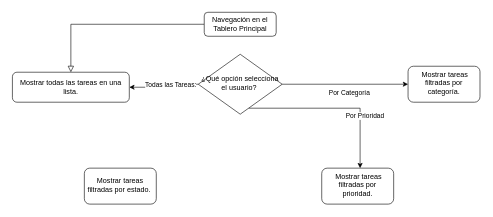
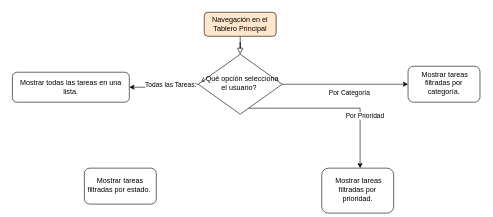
  <mxCell id="0" />
  <mxCell id="1" parent="0" />
- <mxCell id="2" value="" style="rounded=0;html=1;jettySize=auto;orthogonalLoop=1;fontSize=11;endArrow=block;endFill=0;endSize=8;strokeWidth=1;shadow=0;labelBackgroundColor=none;edgeStyle=orthogonalEdgeStyle;" parent="1" source="3" target="10" edge="1"><mxGeometry relative="1" as="geometry" /></mxCell>
- <mxCell id="3" value="Navegación en el Tablero Principal " style="rounded=1;whiteSpace=wrap;html=1;fontSize=12;glass=0;strokeWidth=1;shadow=0;" parent="1" vertex="1"><mxGeometry x="340" y="20" width="120" height="40" as="geometry" /></mxCell>
+ <mxCell id="2" value="" style="rounded=0;html=1;jettySize=auto;orthogonalLoop=1;fontSize=11;endArrow=block;endFill=0;endSize=8;strokeWidth=1;shadow=0;labelBackgroundColor=none;edgeStyle=orthogonalEdgeStyle;" parent="1" source="3" target="9" edge="1"><mxGeometry relative="1" as="geometry" /></mxCell>
+ <mxCell id="3" value="Navegación en el Tablero Principal " style="rounded=1;whiteSpace=wrap;html=1;fontSize=12;glass=0;strokeWidth=1;shadow=0;fillColor=#ffe6cc;" parent="1" vertex="1"><mxGeometry x="340" y="20" width="120" height="40" as="geometry" /></mxCell>
  <mxCell id="4" value="Por Categoría" style="edgeStyle=orthogonalEdgeStyle;rounded=0;orthogonalLoop=1;jettySize=auto;html=1;exitX=1;exitY=0.5;exitDx=0;exitDy=0;" edge="1" parent="1" source="9" target="11"><mxGeometry x="0.064" y="-15" relative="1" as="geometry"><Array as="points" /><mxPoint as="offset" /></mxGeometry></mxCell>
  <mxCell id="5" value="" style="edgeStyle=orthogonalEdgeStyle;rounded=0;orthogonalLoop=1;jettySize=auto;html=1;" edge="1" parent="1" source="9" target="12"><mxGeometry relative="1" as="geometry"><Array as="points"><mxPoint x="600" y="180" /></Array></mxGeometry></mxCell>
  <mxCell id="6" value="Por Prioridad" style="edgeLabel;html=1;align=center;verticalAlign=middle;resizable=0;points=[];" vertex="1" connectable="0" parent="5"><mxGeometry x="0.317" relative="1" as="geometry"><mxPoint x="7" y="10" as="offset" /></mxGeometry></mxCell>
  <mxCell id="7" style="edgeStyle=orthogonalEdgeStyle;rounded=0;orthogonalLoop=1;jettySize=auto;html=1;exitX=0;exitY=0.5;exitDx=0;exitDy=0;" edge="1" parent="1" source="9" target="10"><mxGeometry relative="1" as="geometry" /></mxCell>
  <mxCell id="8" value="Todas las Tareas:" style="edgeLabel;html=1;align=center;verticalAlign=middle;resizable=0;points=[];" vertex="1" connectable="0" parent="7"><mxGeometry x="-0.222" relative="1" as="geometry"><mxPoint as="offset" /></mxGeometry></mxCell>
  <mxCell id="9" value="¿Qué opción selecciona el usuario?&amp;nbsp;" style="rhombus;whiteSpace=wrap;html=1;shadow=0;fontFamily=Helvetica;fontSize=12;align=center;strokeWidth=1;spacing=6;spacingTop=-4;" parent="1" vertex="1"><mxGeometry x="330" y="90" width="140" height="100" as="geometry" /></mxCell>
  <mxCell id="10" value="Mostrar todas las tareas en una lista." style="rounded=1;whiteSpace=wrap;html=1;fontSize=12;glass=0;strokeWidth=1;shadow=0;" parent="1" vertex="1"><mxGeometry x="20" y="120" width="195" height="50" as="geometry" /></mxCell>
  <mxCell id="11" value="&amp;nbsp;Mostrar tareas filtradas por categoría." style="rounded=1;whiteSpace=wrap;html=1;shadow=0;strokeWidth=1;spacing=6;spacingTop=-4;" vertex="1" parent="1"><mxGeometry x="680" y="110" width="120" height="60" as="geometry" /></mxCell>
- <mxCell id="12" value="&amp;nbsp;Mostrar tareas filtradas por prioridad." style="rounded=1;whiteSpace=wrap;html=1;shadow=0;strokeWidth=1;spacing=6;spacingTop=-4;" vertex="1" parent="1"><mxGeometry x="536" y="280" width="120" height="60" as="geometry" /></mxCell>
+ <mxCell id="12" value="&amp;nbsp;Mostrar tareas filtradas por prioridad." style="rounded=1;whiteSpace=wrap;html=1;shadow=0;strokeWidth=1;spacing=6;spacingTop=-4;" vertex="1" parent="1"><mxGeometry x="536" y="280" width="120" height="75" as="geometry" /></mxCell>
  <mxCell id="13" value="Mostrar tareas filtradas por estado.&amp;nbsp;" style="rounded=1;whiteSpace=wrap;html=1;shadow=0;strokeWidth=1;spacing=6;spacingTop=-4;" vertex="1" parent="1"><mxGeometry x="140" y="280" width="120" height="60" as="geometry" /></mxCell>
